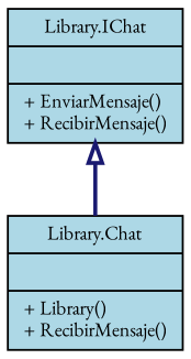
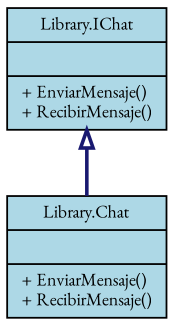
  digraph {
    fontname="EB Garamond"
    node [color=black fillcolor=lightblue fontname="EB Garamond" fontsize=10 shape=record style=filled]
    n1 [fontcolor=black height=0.2 label="{Library.IChat\n||+ EnviarMensaje()\l+ RecibirMensaje()\l}" width=0.4]
-   n2 [height=0.2 label="{Library.Chat\n||+ Library()\l+ RecibirMensaje()\l}" width=0.4]
+   n2 [height=0.2 label="{Library.Chat\n||+ EnviarMensaje()\l+ RecibirMensaje()\l}" width=0.4]
    n1 -> n2 [arrowtail=onormal color=midnightblue dir=back fontname="EB Garamond" fontsize=10 labelfontname=Helvetica labelfontsize=10 style=bold]
  }
